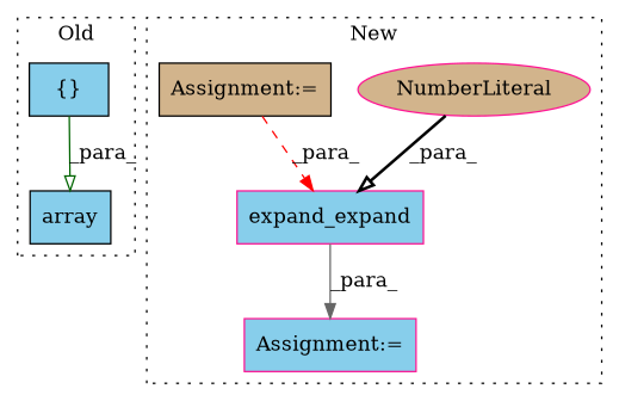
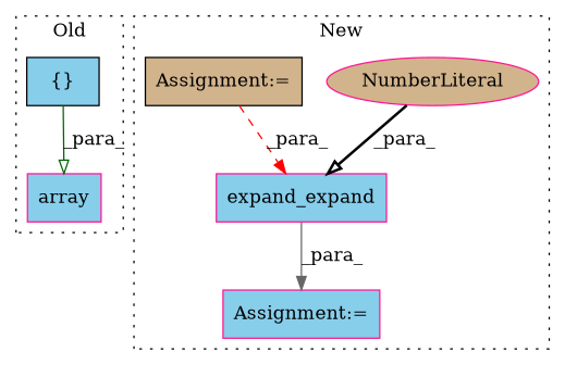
  digraph {
    node [a=32 color=black fillcolor=skyblue l=1 shape=box style=filled]
    edge [arrowhead=onormal style=solid]
-   n1 [l="6,1" label=array s="1967,1987"]
+   n1 [color=deeppink l="6,1" label=array s="1967,1987"]
    n2 [a=4 l=2 label="{}" s=1208]
    n3 [color=deeppink l="12,1" label=expand_expand s="1490,1516"]
    n4 [a=7 color=deeppink label="Assignment:=" s=1559]
    n5 [a=34 color=deeppink fillcolor=tan label=NumberLiteral s=1515 shape=ellipse]
    n6 [a=7 fillcolor=tan label="Assignment:=" s=1334]
    subgraph cluster_1 {
      label=Old
      style=dotted
      n1
      n2
    }
    subgraph cluster_2 {
      label=New
      style=dotted
      n3
      n4
      n5
      n6
    }
    n2 -> n1 [color=darkgreen label=_para_]
    n3 -> n4 [arrowhead=normal color=gray40 label=_para_]
    n5 -> n3 [color=black label=_para_ style=bold]
    n6 -> n3 [arrowhead=normal color=red label=_para_ style=dashed]
  }
